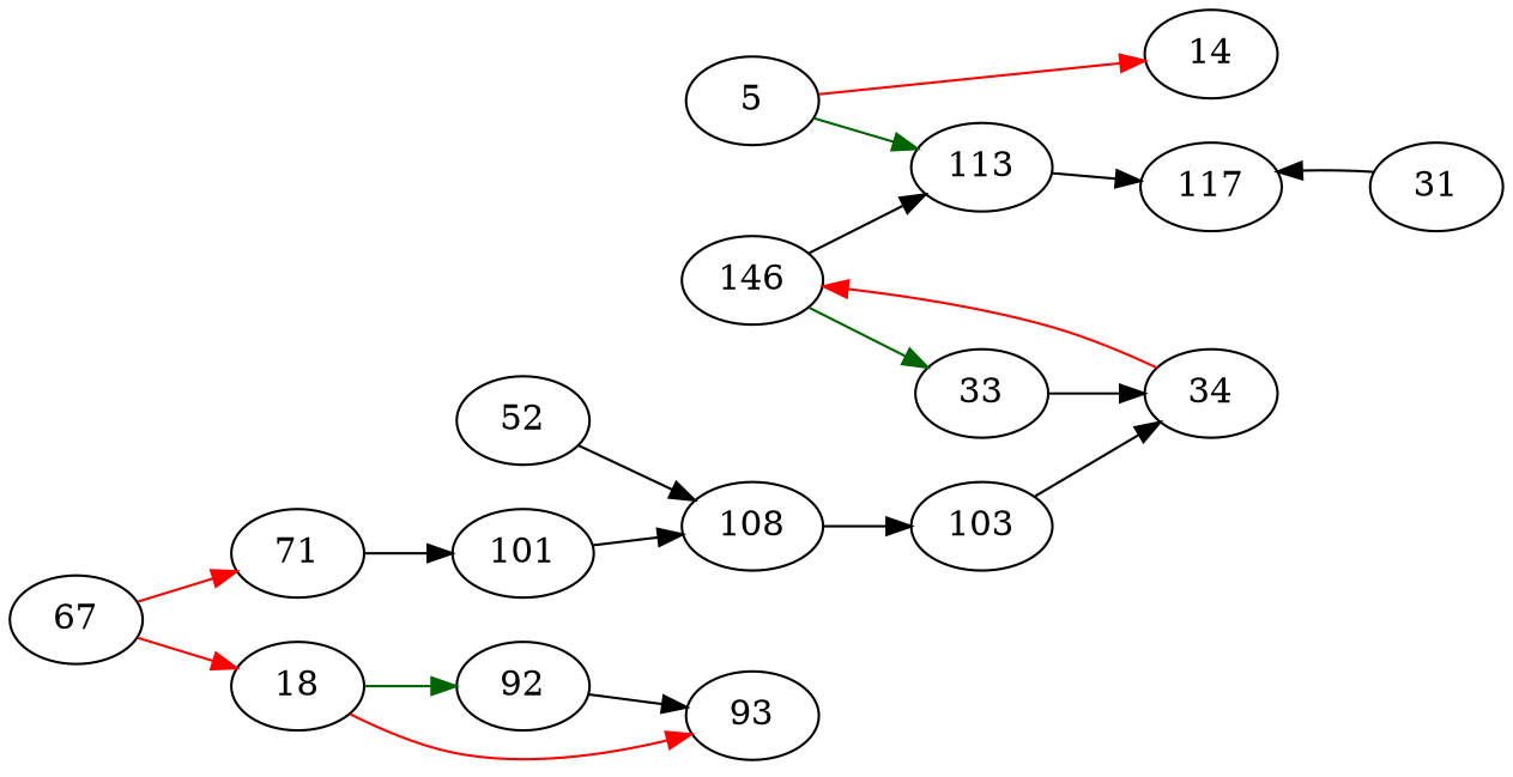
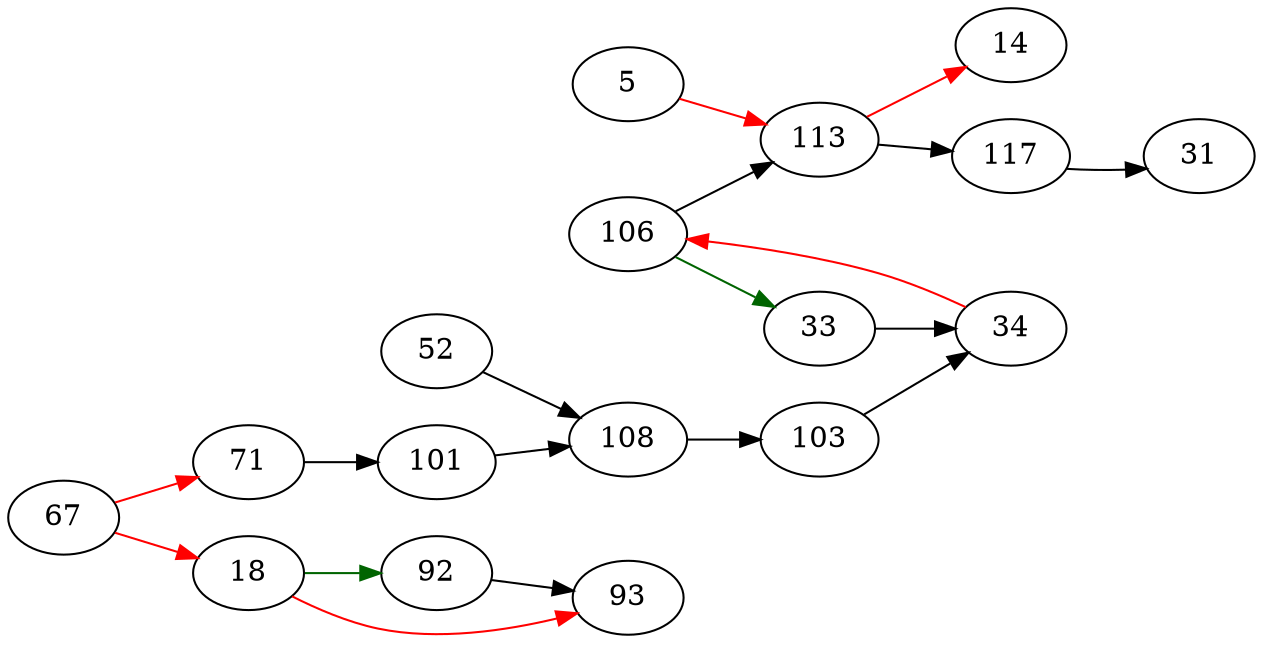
  strict digraph {
    rankdir=LR
    n1 [entry=true label=5]
    113
    14
    117
    33
    34
    31
-   106 [label=146]
+   106
    n9 [label=108]
    52
    67
    71
    n13 [label=18]
    103
    101
    92
    93
-   n1 -> 113 [color=darkgreen cond=true]
-   n1 -> 14 [color=red cond=false]
+   n1 -> 113 [color=red cond=true]
+   113 -> 14 [color=red cond=false]
    113 -> 117
    33 -> 34
    34 -> 106 [color=red cond=false]
-   31 -> 117
+   117 -> 31
    106 -> 113
    106 -> 33 [color=darkgreen cond=true]
    n9 -> 103
    52 -> n9
    67 -> 71 [color=red cond=true]
    67 -> n13 [color=red cond=false]
    71 -> 101
    n13 -> 92 [color=darkgreen cond=true]
    n13 -> 93 [color=red cond=false]
    103 -> 34
    101 -> n9
    92 -> 93
  }
